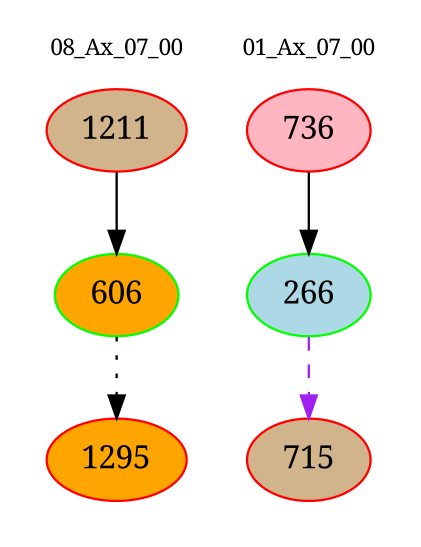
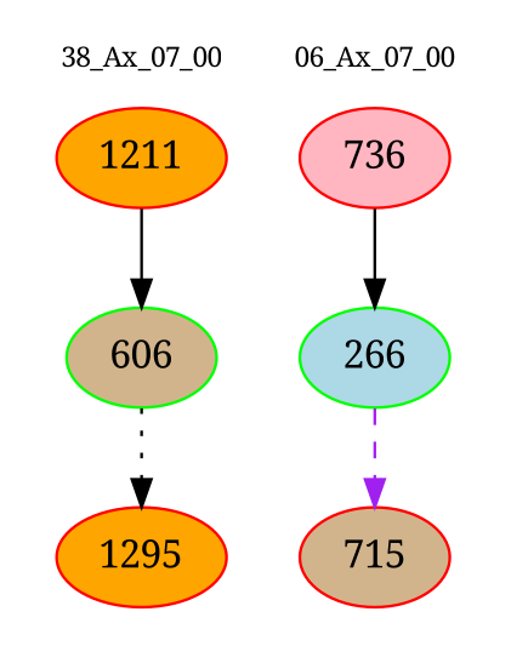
  digraph {
    fontname="Noto Serif"
    node [color=red fillcolor=orange fontname="Noto Serif" style=filled]
    edge [color=black fontname="Noto Serif" style=solid]
-   n1 [fillcolor=tan label=1211]
-   n2 [color=green label=606]
+   n1 [label=1211]
+   n2 [color=green fillcolor=tan label=606]
    n3 [label=1295]
    n4 [fillcolor=lightpink label=736]
    n5 [color=green fillcolor=lightblue label=266]
    n6 [fillcolor=tan label=715]
    subgraph cluster_1 {
      color=white
      fontsize=10
-     label="08_Ax_07_00"
+     label="38_Ax_07_00"
      n1
      n2
      n3
    }
    subgraph cluster_2 {
      color=white
      fontsize=10
-     label="01_Ax_07_00"
+     label="06_Ax_07_00"
      n4
      n5
      n6
    }
    n1 -> n2
    n2 -> n3 [style=dotted]
    n4 -> n5
    n5 -> n6 [color=purple style=dashed]
  }
